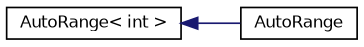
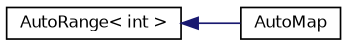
  digraph {
    rankdir=LR
    fontname="DejaVu Sans"
    node [color=black fillcolor=white fontname="DejaVu Sans" fontsize=10 shape=record style=filled]
    n1 [height=0.2 label="AutoRange\< int \>" width=0.4]
-   n2 [height=0.2 label=AutoRange width=0.4]
+   n2 [height=0.2 label=AutoMap width=0.4]
    n1 -> n2 [color=midnightblue dir=back fontname="DejaVu Sans" fontsize=10 labelfontname=Helvetica labelfontsize=10 style=solid]
  }
